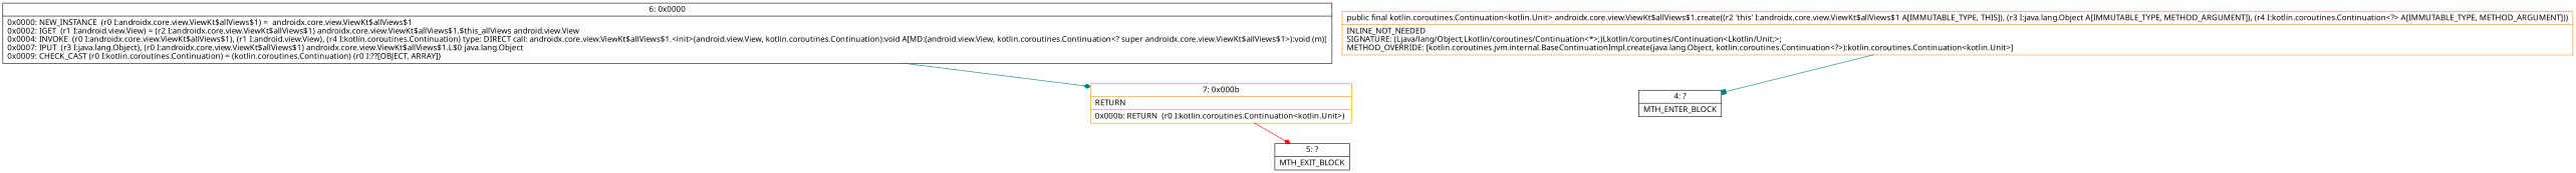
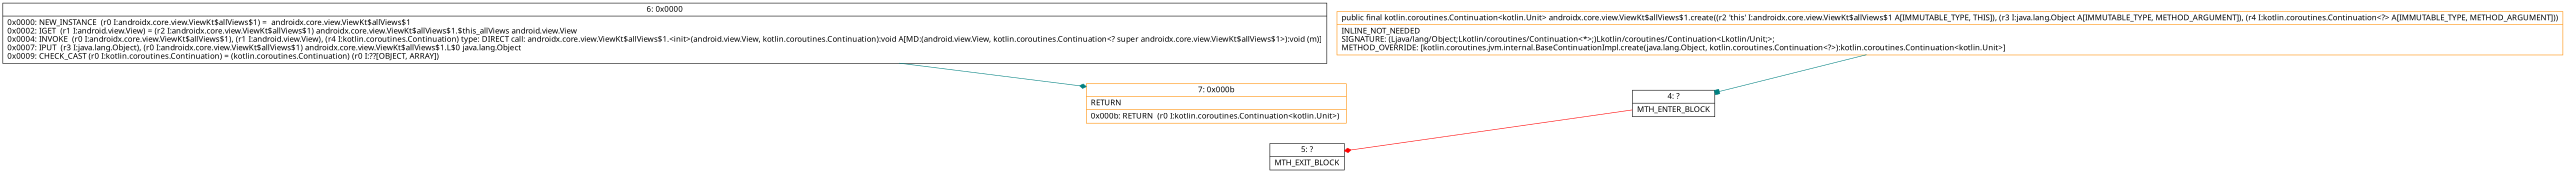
  digraph {
    fontname="Noto Sans"
    node [color=black fontname="Noto Sans" shape=record]
    edge [arrowhead=diamond color=teal fontname="Noto Sans"]
    n1 [label="{4\:\ ?|MTH_ENTER_BLOCK\l}"]
    n2 [label="{6\:\ 0x0000|0x0000: NEW_INSTANCE  (r0 I:androidx.core.view.ViewKt$allViews$1) =  androidx.core.view.ViewKt$allViews$1 \l0x0002: IGET  (r1 I:android.view.View) = (r2 I:androidx.core.view.ViewKt$allViews$1) androidx.core.view.ViewKt$allViews$1.$this_allViews android.view.View \l0x0004: INVOKE  (r0 I:androidx.core.view.ViewKt$allViews$1), (r1 I:android.view.View), (r4 I:kotlin.coroutines.Continuation) type: DIRECT call: androidx.core.view.ViewKt$allViews$1.\<init\>(android.view.View, kotlin.coroutines.Continuation):void A[MD:(android.view.View, kotlin.coroutines.Continuation\<? super androidx.core.view.ViewKt$allViews$1\>):void (m)]\l0x0007: IPUT  (r3 I:java.lang.Object), (r0 I:androidx.core.view.ViewKt$allViews$1) androidx.core.view.ViewKt$allViews$1.L$0 java.lang.Object \l0x0009: CHECK_CAST (r0 I:kotlin.coroutines.Continuation) = (kotlin.coroutines.Continuation) (r0 I:??[OBJECT, ARRAY]) \l}"]
    n3 [color=darkorange label="{7\:\ 0x000b|RETURN\l|0x000b: RETURN  (r0 I:kotlin.coroutines.Continuation\<kotlin.Unit\>) \l}"]
    n4 [label="{5\:\ ?|MTH_EXIT_BLOCK\l}"]
    n5 [color=darkorange label="{public final kotlin.coroutines.Continuation\<kotlin.Unit\> androidx.core.view.ViewKt$allViews$1.create((r2 'this' I:androidx.core.view.ViewKt$allViews$1 A[IMMUTABLE_TYPE, THIS]), (r3 I:java.lang.Object A[IMMUTABLE_TYPE, METHOD_ARGUMENT]), (r4 I:kotlin.coroutines.Continuation\<?\> A[IMMUTABLE_TYPE, METHOD_ARGUMENT]))  | INLINE_NOT_NEEDED\lSIGNATURE: (Ljava\/lang\/Object;Lkotlin\/coroutines\/Continuation\<*\>;)Lkotlin\/coroutines\/Continuation\<Lkotlin\/Unit;\>;\lMETHOD_OVERRIDE: [kotlin.coroutines.jvm.internal.BaseContinuationImpl.create(java.lang.Object, kotlin.coroutines.Continuation\<?\>):kotlin.coroutines.Continuation\<kotlin.Unit\>]\l}"]
    n2 -> n3
-   n3 -> n4 [color=red]
+   n1 -> n4 [color=red]
    n5 -> n1 [arrowhead=box]
  }
